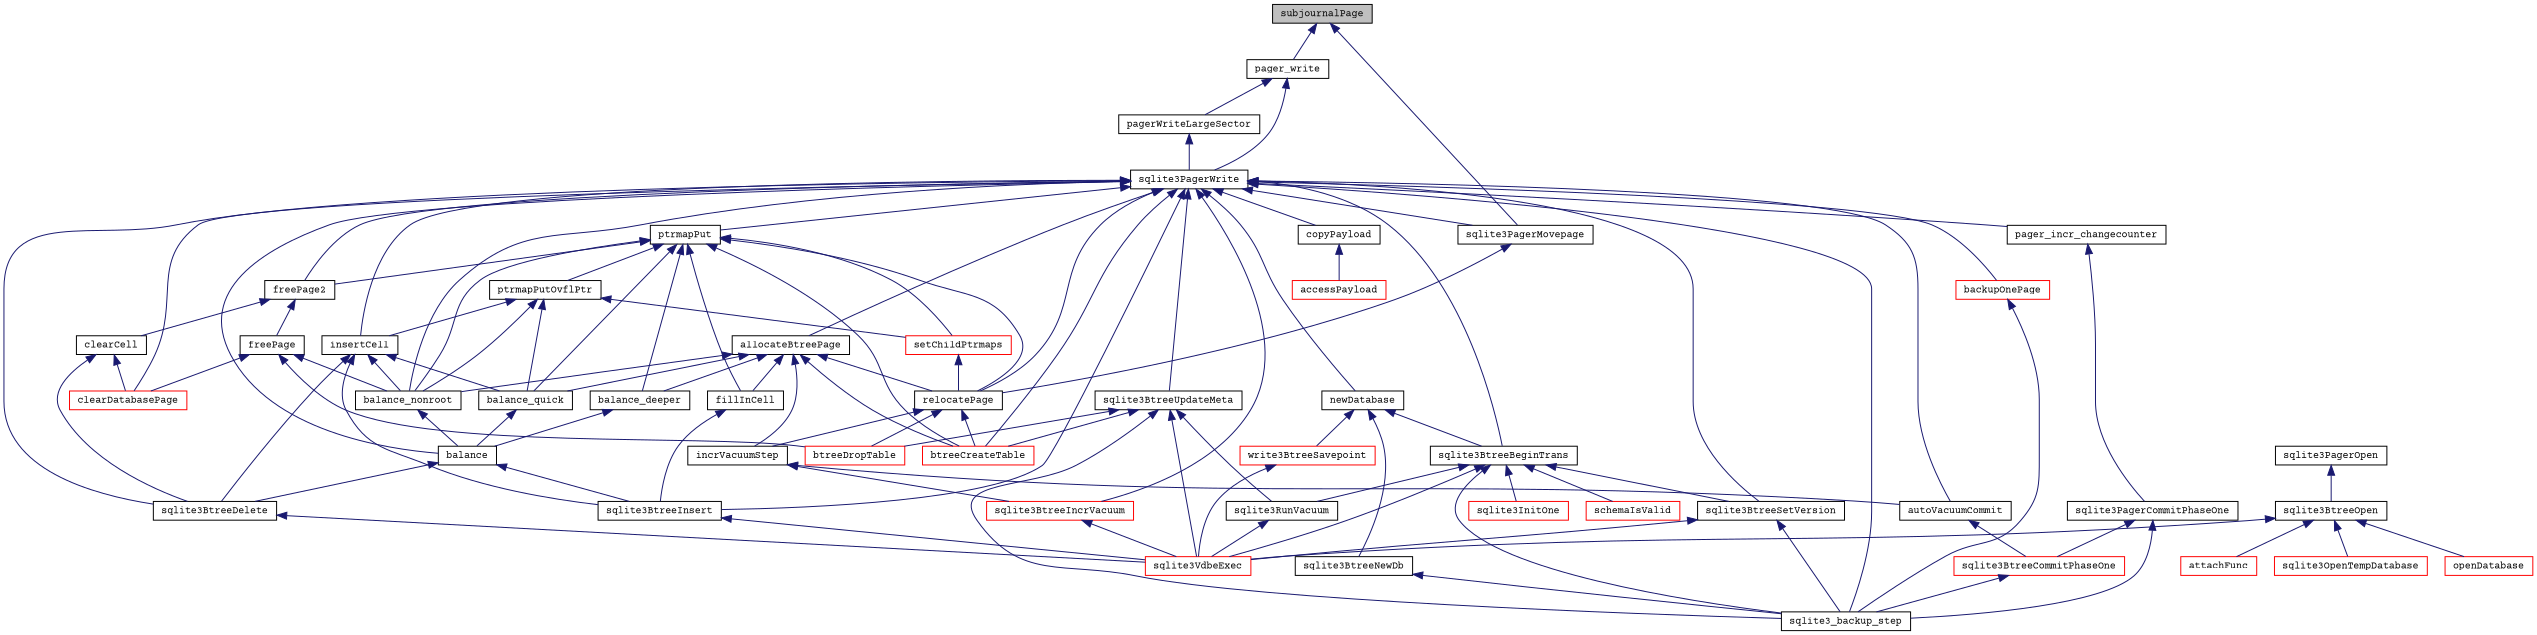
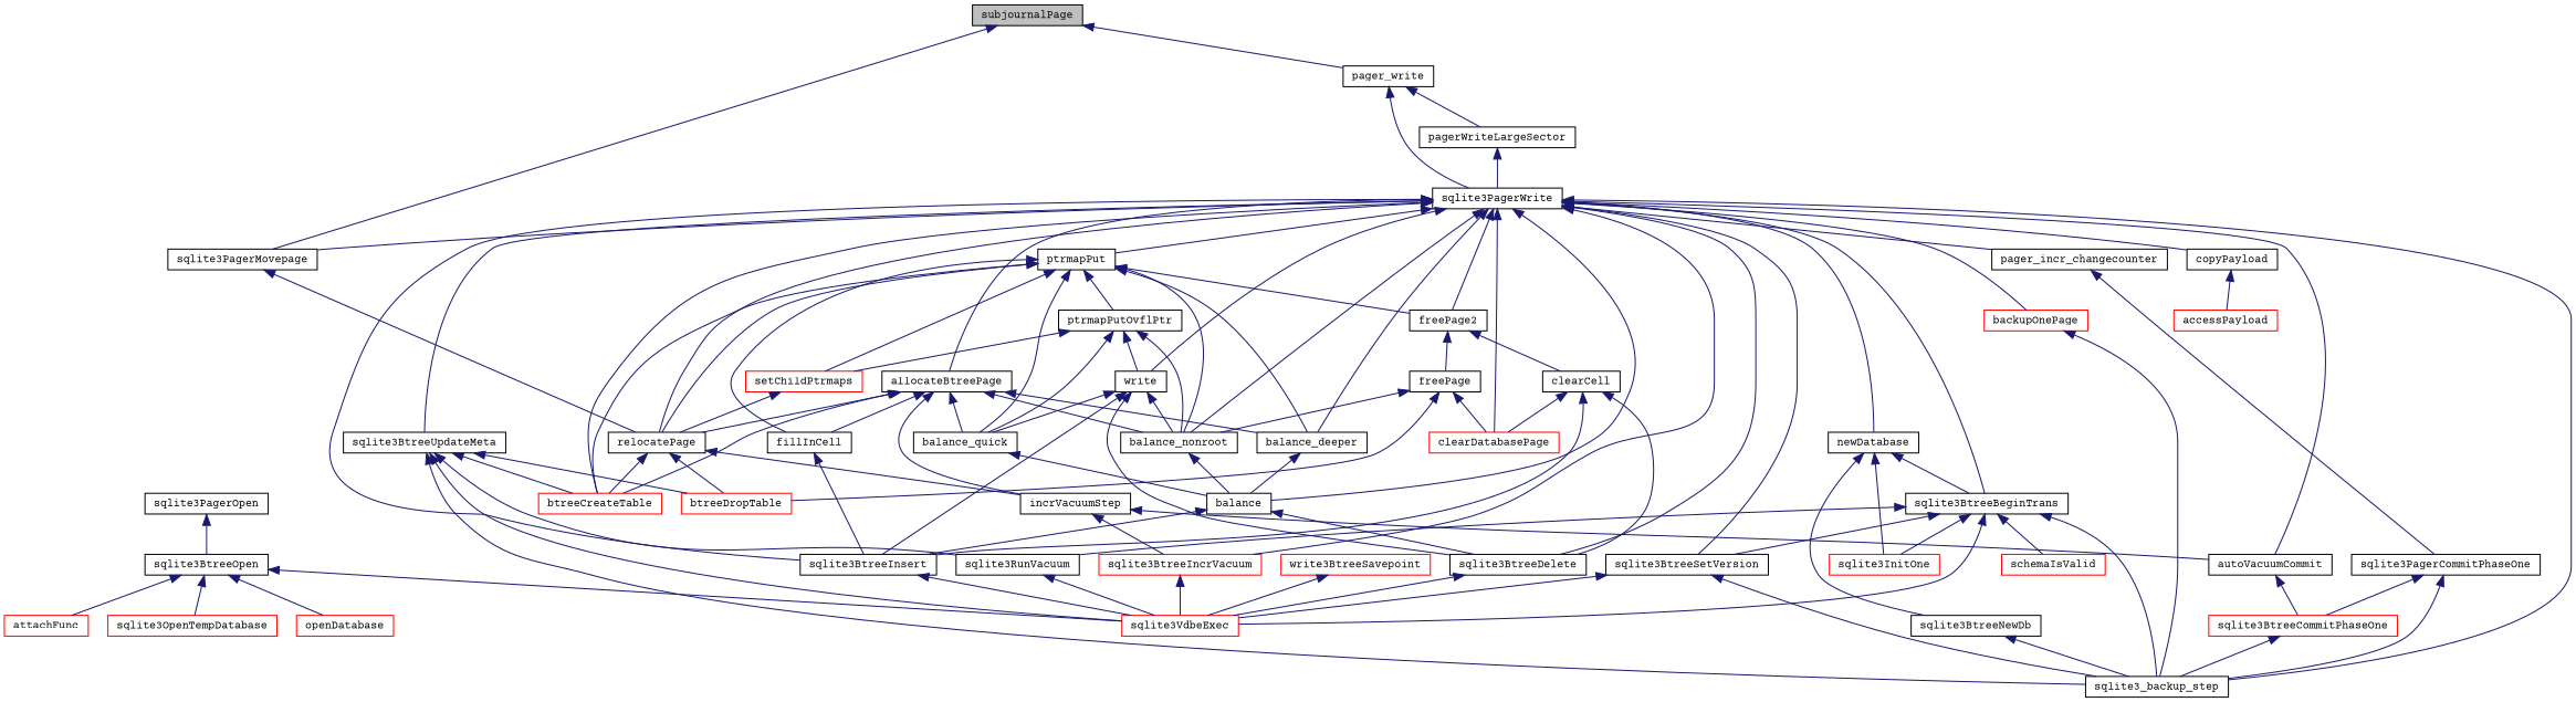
  digraph {
    fontname="Courier Prime"
    rankdir=TB
    node [color=black fillcolor=white fontname="Courier Prime" fontsize=10 shape=record style=filled]
    edge [color=midnightblue dir=back fontname="Courier Prime" fontsize=10 labelfontname=FreeSans labelfontsize=10 style=solid]
    n1 [fillcolor=grey75 fontcolor=black height=0.2 label=subjournalPage width=0.4]
    n2 [height=0.2 label=pager_write width=0.4]
    n3 [height=0.2 label=sqlite3PagerMovepage width=0.4]
    n4 [height=0.2 label=pagerWriteLargeSector width=0.4]
    n5 [height=0.2 label=sqlite3PagerWrite width=0.4]
    n6 [height=0.2 label=relocatePage width=0.4]
    n7 [height=0.2 label=sqlite3PagerOpen width=0.4]
    n8 [height=0.2 label=sqlite3BtreeOpen width=0.4]
    n9 [color=red height=0.2 label=sqlite3VdbeExec width=0.4]
    n10 [color=red height=0.2 label=attachFunc width=0.4]
    n11 [color=red height=0.2 label=sqlite3OpenTempDatabase width=0.4]
    n12 [color=red height=0.2 label=openDatabase width=0.4]
    n13 [height=0.2 label=pager_incr_changecounter width=0.4]
    n14 [height=0.2 label=sqlite3_backup_step width=0.4]
    n15 [color=red height=0.2 label=sqlite3BtreeIncrVacuum width=0.4]
    n16 [height=0.2 label=autoVacuumCommit width=0.4]
    n17 [color=red height=0.2 label=btreeCreateTable width=0.4]
    n18 [height=0.2 label=ptrmapPut width=0.4]
-   n19 [height=0.2 label=insertCell width=0.4]
+   n19 [height=0.2 label=write width=0.4]
    n20 [height=0.2 label=balance width=0.4]
    n21 [height=0.2 label=sqlite3BtreeInsert width=0.4]
    n22 [height=0.2 label=sqlite3BtreeDelete width=0.4]
    n23 [height=0.2 label=balance_nonroot width=0.4]
    n24 [height=0.2 label=freePage2 width=0.4]
    n25 [color=red height=0.2 label=clearDatabasePage width=0.4]
    n26 [height=0.2 label=balance_deeper width=0.4]
    n27 [height=0.2 label=newDatabase width=0.4]
    n28 [height=0.2 label=sqlite3BtreeBeginTrans width=0.4]
    n29 [height=0.2 label=sqlite3BtreeSetVersion width=0.4]
    n30 [height=0.2 label=copyPayload width=0.4]
    n31 [height=0.2 label=allocateBtreePage width=0.4]
    n32 [height=0.2 label=sqlite3BtreeUpdateMeta width=0.4]
    n33 [color=red height=0.2 label=backupOnePage width=0.4]
    n34 [height=0.2 label=sqlite3PagerCommitPhaseOne width=0.4]
    n35 [height=0.2 label=incrVacuumStep width=0.4]
    n36 [color=red height=0.2 label=btreeDropTable width=0.4]
    n37 [color=red height=0.2 label=sqlite3BtreeCommitPhaseOne width=0.4]
    n38 [height=0.2 label=ptrmapPutOvflPtr width=0.4]
    n39 [color=red height=0.2 label=setChildPtrmaps width=0.4]
    n40 [height=0.2 label=balance_quick width=0.4]
    n41 [height=0.2 label=fillInCell width=0.4]
    n42 [height=0.2 label=freePage width=0.4]
    n43 [height=0.2 label=clearCell width=0.4]
    n44 [height=0.2 label=sqlite3BtreeNewDb width=0.4]
    n45 [color=red height=0.2 label=write3BtreeSavepoint width=0.4]
    n46 [color=red height=0.2 label=sqlite3InitOne width=0.4]
    n47 [color=red height=0.2 label=schemaIsValid width=0.4]
    n48 [height=0.2 label=sqlite3RunVacuum width=0.4]
    n49 [color=red height=0.2 label=accessPayload width=0.4]
    n1 -> n2
    n1 -> n3
    n2 -> n4
    n2 -> n5
    n3 -> n6
    n4 -> n5
    n5 -> n3
    n5 -> n6
    n5 -> n13
    n5 -> n14
    n5 -> n15
    n5 -> n16
    n5 -> n17
    n5 -> n18
    n5 -> n19
    n5 -> n20
    n5 -> n21
    n5 -> n22
    n5 -> n23
    n5 -> n24
    n5 -> n25
+   n5 -> n26
    n5 -> n27
    n5 -> n28
    n5 -> n29
    n5 -> n30
    n5 -> n31
    n5 -> n32
    n5 -> n33
    n6 -> n17
    n6 -> n35
    n6 -> n36
    n7 -> n8
    n8 -> n9
    n8 -> n10
    n8 -> n11
    n8 -> n12
    n13 -> n34
    n15 -> n9
    n16 -> n37
    n18 -> n6
    n18 -> n17
    n18 -> n23
    n18 -> n24
    n18 -> n26
    n18 -> n38
    n18 -> n39
    n18 -> n40
    n18 -> n41
    n19 -> n21
    n19 -> n22
    n19 -> n23
    n19 -> n40
    n20 -> n21
    n20 -> n22
    n21 -> n9
    n22 -> n9
    n23 -> n20
    n24 -> n42
    n24 -> n43
    n26 -> n20
    n27 -> n28
    n27 -> n44
-   n27 -> n45
+   n27 -> n46
    n28 -> n9
    n28 -> n14
    n28 -> n29
    n28 -> n46
    n28 -> n47
    n28 -> n48
    n29 -> n9
    n29 -> n14
    n30 -> n49
    n31 -> n6
    n31 -> n17
    n31 -> n23
    n31 -> n26
    n31 -> n35
    n31 -> n40
    n31 -> n41
    n32 -> n9
    n32 -> n14
    n32 -> n17
    n32 -> n36
    n32 -> n48
    n33 -> n14
    n34 -> n14
    n34 -> n37
    n35 -> n15
    n35 -> n16
    n37 -> n14
    n38 -> n19
    n38 -> n23
    n38 -> n39
    n38 -> n40
    n39 -> n6
    n40 -> n20
    n41 -> n21
    n42 -> n23
    n42 -> n25
    n42 -> n36
+   n43 -> n21
    n43 -> n22
    n43 -> n25
    n44 -> n14
    n45 -> n9
    n48 -> n9
  }
